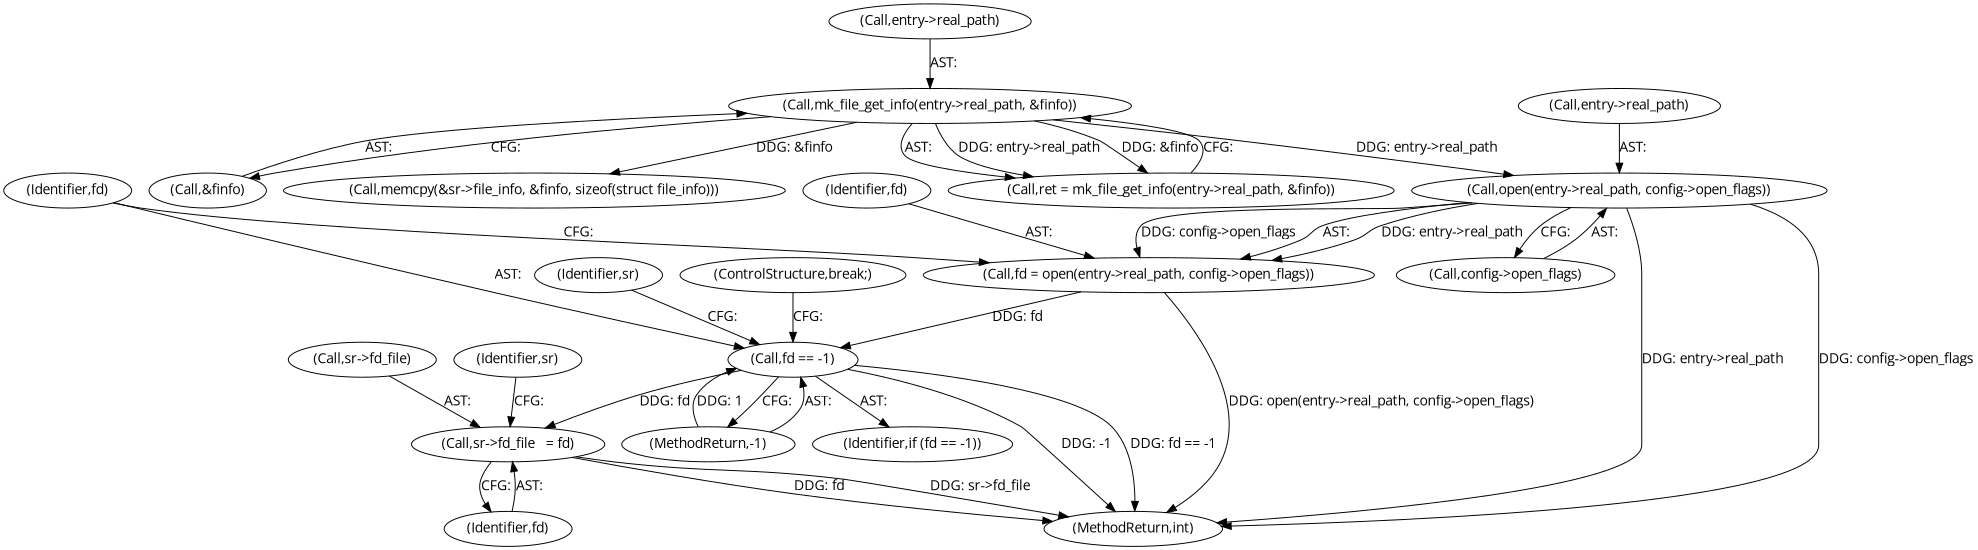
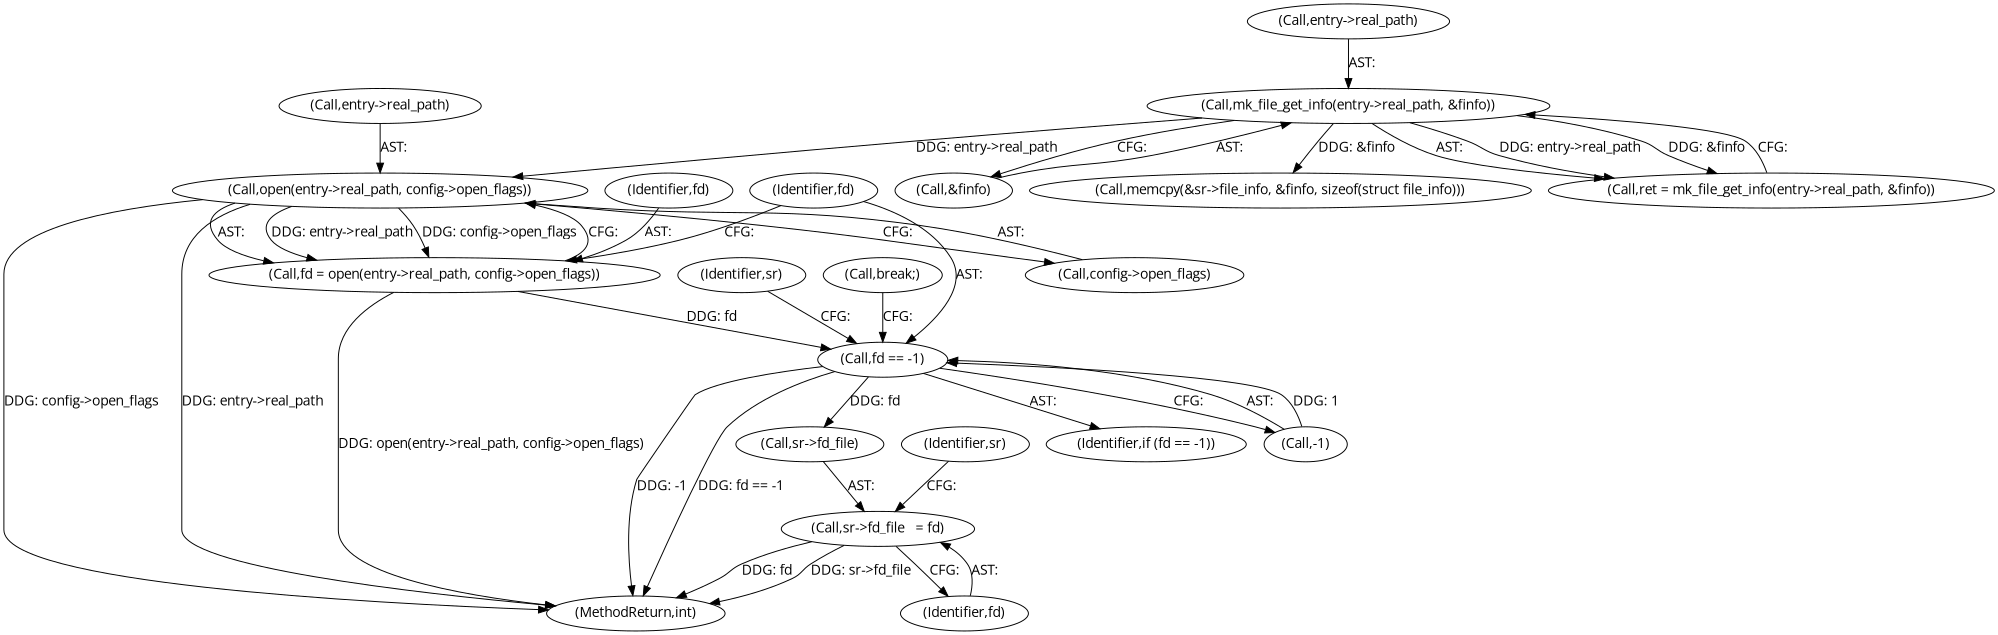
  digraph {
    fontname="Open Sans"
    node [fontname="Open Sans"]
    edge [fontname="Open Sans"]
    n1 [label="(Call,open(entry->real_path, config->open_flags))"]
    n2 [label="(Call,fd = open(entry->real_path, config->open_flags))"]
    n3 [label="(Call,config->open_flags)"]
    n4 [label="(MethodReturn,int)"]
    n5 [label="(Call,fd == -1)"]
    n6 [label="(Call,mk_file_get_info(entry->real_path, &finfo))"]
    n7 [label="(Call,&finfo)"]
    n8 [label="(Call,memcpy(&sr->file_info, &finfo, sizeof(struct file_info)))"]
    n9 [label="(Call,ret = mk_file_get_info(entry->real_path, &finfo))"]
    n10 [label="(Call,sr->fd_file   = fd)"]
    n11 [label="(Identifier,if (fd == -1))"]
-   n12 [label="(MethodReturn,-1)"]
+   n12 [label="(Call,-1)"]
    n13 [label="(Identifier,fd)"]
    n14 [label="(Call,sr->fd_file)"]
    n15 [label="(Identifier,sr)"]
    n16 [label="(Call,entry->real_path)"]
-   n17 [label="(ControlStructure,break;)"]
+   n17 [label="(Call,break;)"]
    n18 [label="(Identifier,fd)"]
    n19 [label="(Identifier,sr)"]
    n20 [label="(Call,entry->real_path)"]
    n21 [label="(Identifier,fd)"]
    n1 -> n2 [label="AST: "]
    n1 -> n2 [label="DDG: entry->real_path"]
    n1 -> n2 [label="DDG: config->open_flags"]
    n1 -> n3 [label="CFG: "]
    n1 -> n4 [label="DDG: config->open_flags"]
    n1 -> n4 [label="DDG: entry->real_path"]
+   n2 -> n1 [label="CFG: "]
    n2 -> n4 [label="DDG: open(entry->real_path, config->open_flags)"]
    n2 -> n5 [label="DDG: fd"]
    n3 -> n1 [label="AST: "]
    n5 -> n4 [label="DDG: -1"]
    n5 -> n4 [label="DDG: fd == -1"]
-   n5 -> n10 [label="DDG: fd"]
+   n5 -> n14 [label="DDG: fd"]
    n5 -> n11 [label="AST: "]
    n5 -> n12 [label="CFG: "]
    n6 -> n1 [label="DDG: entry->real_path"]
    n6 -> n7 [label="CFG: "]
    n6 -> n8 [label="DDG: &finfo"]
    n6 -> n9 [label="AST: "]
    n6 -> n9 [label="DDG: entry->real_path"]
    n6 -> n9 [label="DDG: &finfo"]
    n7 -> n6 [label="AST: "]
    n9 -> n6 [label="CFG: "]
    n10 -> n4 [label="DDG: fd"]
    n10 -> n4 [label="DDG: sr->fd_file"]
    n10 -> n13 [label="CFG: "]
    n12 -> n5 [label="AST: "]
    n12 -> n5 [label="DDG: 1"]
    n13 -> n10 [label="AST: "]
    n14 -> n10 [label="AST: "]
    n15 -> n5 [label="CFG: "]
    n16 -> n1 [label="AST: "]
    n17 -> n5 [label="CFG: "]
    n18 -> n2 [label="AST: "]
    n19 -> n10 [label="CFG: "]
    n20 -> n6 [label="AST: "]
    n21 -> n2 [label="CFG: "]
    n21 -> n5 [label="AST: "]
  }
